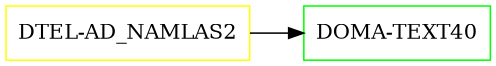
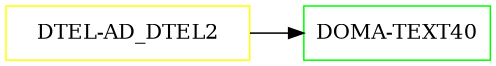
  digraph {
    rankdir=LR
    node [shape=box]
-   "DTEL-AD_NAMLAS2" [color=yellow]
+   "DTEL-AD_NAMLAS2" [color=yellow label="DTEL-AD_DTEL2"]
    "DOMA-TEXT40" [color=green]
    "DTEL-AD_NAMLAS2" -> "DOMA-TEXT40"
  }
